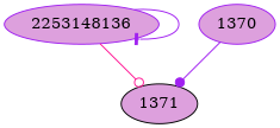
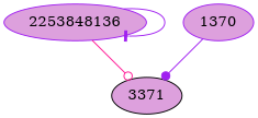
  digraph {
    node [color=purple fillcolor=plum style=filled]
    edge [color=purple]
-   2253848136 [label=2253148136]
-   1371 [color=black]
+   2253848136
+   1371 [color=black label=3371]
    1370
    2253848136 -> 2253848136 [arrowhead=tee]
    2253848136 -> 1371 [arrowhead=odot color=deeppink]
    1370 -> 1371 [arrowhead=dot]
  }
